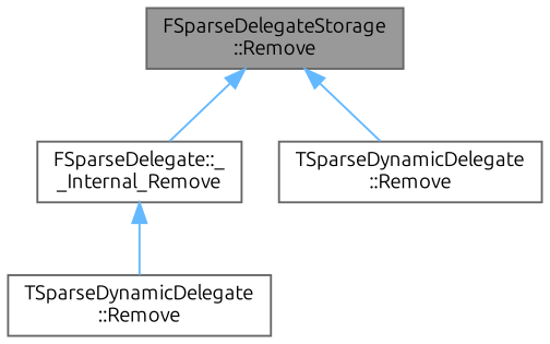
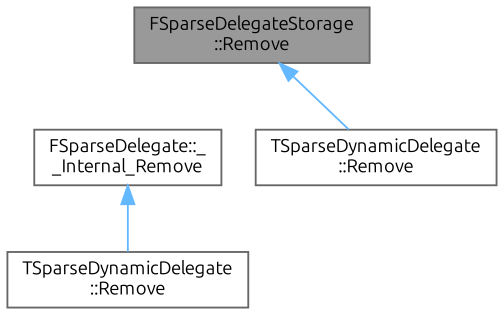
  digraph {
    rankdir=TB
    fontname=Ubuntu
    node [color=grey40 fillcolor=white fontname=Ubuntu fontsize=10 shape=box style=filled]
    edge [color=steelblue1 dir=back fontname=Ubuntu fontsize=10 labelfontname=Helvetica labelfontsize=10 style=solid]
    n1 [color=gray40 fillcolor=grey60 fontcolor=black height=0.2 label="FSparseDelegateStorage\l::Remove" width=0.4]
    n2 [height=0.2 label="FSparseDelegate::_\l_Internal_Remove" width=0.4]
    n3 [height=0.2 label="TSparseDynamicDelegate\l::Remove" width=0.4]
    n4 [height=0.2 label="TSparseDynamicDelegate\l::Remove" width=0.4]
-   n1 -> n2
    n1 -> n3
    n2 -> n4
  }
